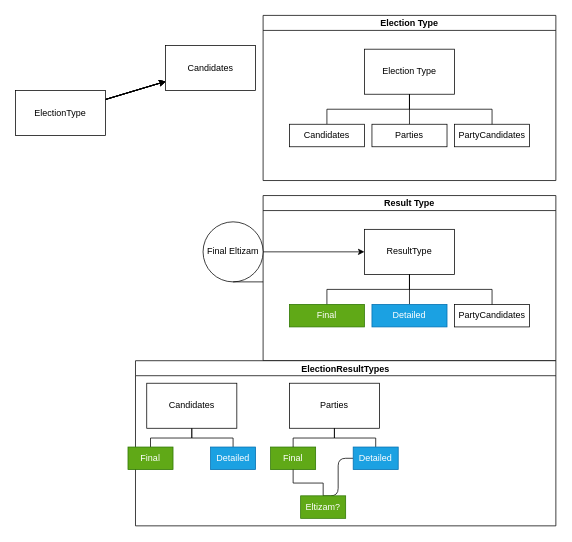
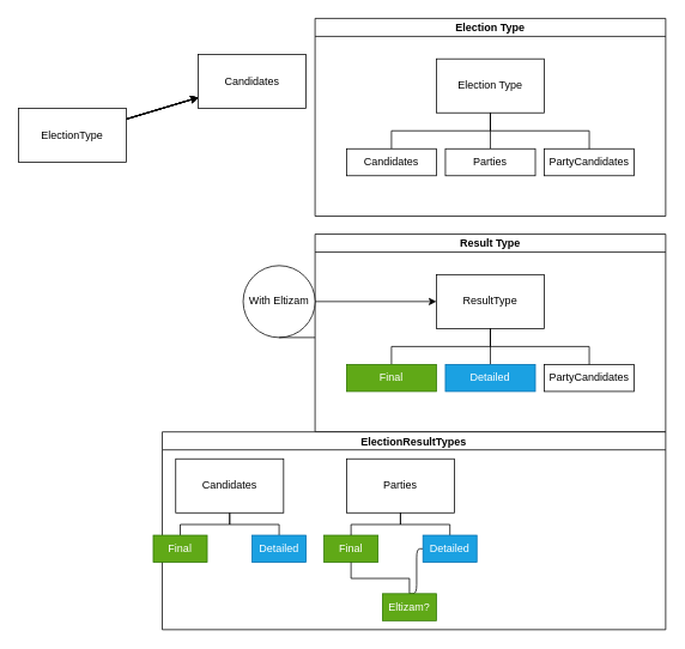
  <mxCell id="0" />
  <mxCell id="1" parent="0" />
  <mxCell id="2" value="" style="edgeStyle=none;html=1;" edge="1" parent="1" source="9" target="10"><mxGeometry relative="1" as="geometry" /></mxCell>
  <mxCell id="3" value="" style="edgeStyle=none;html=1;" edge="1" parent="1" source="9" target="10"><mxGeometry relative="1" as="geometry" /></mxCell>
  <mxCell id="4" value="" style="edgeStyle=none;html=1;" edge="1" parent="1" source="9" target="10"><mxGeometry relative="1" as="geometry" /></mxCell>
  <mxCell id="5" value="" style="edgeStyle=none;html=1;" edge="1" parent="1" source="9" target="10"><mxGeometry relative="1" as="geometry" /></mxCell>
  <mxCell id="6" value="" style="edgeStyle=none;html=1;" edge="1" parent="1" source="9" target="10"><mxGeometry relative="1" as="geometry" /></mxCell>
  <mxCell id="7" value="" style="edgeStyle=none;html=1;" edge="1" parent="1" source="9" target="10"><mxGeometry relative="1" as="geometry" /></mxCell>
  <mxCell id="8" value="" style="edgeStyle=none;html=1;" edge="1" parent="1" source="9" target="10"><mxGeometry relative="1" as="geometry" /></mxCell>
  <mxCell id="9" value="ElectionType" style="rounded=0;whiteSpace=wrap;html=1;" vertex="1" parent="1"><mxGeometry x="20" y="120" width="120" height="60" as="geometry" /></mxCell>
  <mxCell id="10" value="Candidates" style="whiteSpace=wrap;html=1;rounded=0;" vertex="1" parent="1"><mxGeometry x="220" y="60" width="120" height="60" as="geometry" /></mxCell>
  <mxCell id="11" value="Election Type" style="swimlane;startSize=20;horizontal=1;containerType=tree;newEdgeStyle={&quot;edgeStyle&quot;:&quot;elbowEdgeStyle&quot;,&quot;startArrow&quot;:&quot;none&quot;,&quot;endArrow&quot;:&quot;none&quot;};" vertex="1" parent="1"><mxGeometry x="350" y="20" width="390" height="220" as="geometry" /></mxCell>
  <mxCell id="12" value="" style="edgeStyle=elbowEdgeStyle;elbow=vertical;sourcePerimeterSpacing=0;targetPerimeterSpacing=0;startArrow=none;endArrow=none;rounded=0;curved=0;" edge="1" parent="11" source="13" target="14"><mxGeometry relative="1" as="geometry" /></mxCell>
  <mxCell id="13" value="Election Type" style="whiteSpace=wrap;html=1;align=center;treeFolding=1;treeMoving=1;newEdgeStyle={&quot;edgeStyle&quot;:&quot;elbowEdgeStyle&quot;,&quot;startArrow&quot;:&quot;none&quot;,&quot;endArrow&quot;:&quot;none&quot;};" vertex="1" parent="11"><mxGeometry x="135" y="45" width="120" height="60" as="geometry" /></mxCell>
  <mxCell id="14" value="Candidates" style="whiteSpace=wrap;html=1;align=center;verticalAlign=middle;treeFolding=1;treeMoving=1;newEdgeStyle={&quot;edgeStyle&quot;:&quot;elbowEdgeStyle&quot;,&quot;startArrow&quot;:&quot;none&quot;,&quot;endArrow&quot;:&quot;none&quot;};" vertex="1" parent="11"><mxGeometry x="35" y="145" width="100" height="30" as="geometry" /></mxCell>
  <mxCell id="15" value="" style="edgeStyle=elbowEdgeStyle;elbow=vertical;sourcePerimeterSpacing=0;targetPerimeterSpacing=0;startArrow=none;endArrow=none;rounded=0;curved=0;" edge="1" target="16" source="13" parent="11"><mxGeometry relative="1" as="geometry"><mxPoint x="550" y="220" as="sourcePoint" /></mxGeometry></mxCell>
  <mxCell id="16" value="Parties" style="whiteSpace=wrap;html=1;align=center;verticalAlign=middle;treeFolding=1;treeMoving=1;newEdgeStyle={&quot;edgeStyle&quot;:&quot;elbowEdgeStyle&quot;,&quot;startArrow&quot;:&quot;none&quot;,&quot;endArrow&quot;:&quot;none&quot;};" vertex="1" parent="11"><mxGeometry x="145" y="145" width="100" height="30" as="geometry" /></mxCell>
  <mxCell id="17" value="PartyCandidates" style="whiteSpace=wrap;html=1;align=center;verticalAlign=middle;treeFolding=1;treeMoving=1;newEdgeStyle={&quot;edgeStyle&quot;:&quot;elbowEdgeStyle&quot;,&quot;startArrow&quot;:&quot;none&quot;,&quot;endArrow&quot;:&quot;none&quot;};" vertex="1" parent="11"><mxGeometry x="255" y="145" width="100" height="30" as="geometry" /></mxCell>
  <mxCell id="18" value="" style="edgeStyle=elbowEdgeStyle;elbow=vertical;sourcePerimeterSpacing=0;targetPerimeterSpacing=0;startArrow=none;endArrow=none;rounded=0;curved=0;" edge="1" parent="11" source="13" target="17"><mxGeometry relative="1" as="geometry" /></mxCell>
  <mxCell id="19" value="Result Type" style="swimlane;startSize=20;horizontal=1;containerType=tree;newEdgeStyle={&quot;edgeStyle&quot;:&quot;elbowEdgeStyle&quot;,&quot;startArrow&quot;:&quot;none&quot;,&quot;endArrow&quot;:&quot;none&quot;};" vertex="1" parent="1"><mxGeometry x="350" y="260" width="390" height="220" as="geometry" /></mxCell>
  <mxCell id="20" value="" style="edgeStyle=elbowEdgeStyle;elbow=vertical;sourcePerimeterSpacing=0;targetPerimeterSpacing=0;startArrow=none;endArrow=none;rounded=0;curved=0;" edge="1" parent="19" source="21" target="22"><mxGeometry relative="1" as="geometry" /></mxCell>
  <mxCell id="21" value="ResultType" style="whiteSpace=wrap;html=1;align=center;treeFolding=1;treeMoving=1;newEdgeStyle={&quot;edgeStyle&quot;:&quot;elbowEdgeStyle&quot;,&quot;startArrow&quot;:&quot;none&quot;,&quot;endArrow&quot;:&quot;none&quot;};" vertex="1" parent="19"><mxGeometry x="135" y="45" width="120" height="60" as="geometry" /></mxCell>
  <mxCell id="22" value="Final" style="whiteSpace=wrap;html=1;align=center;verticalAlign=middle;treeFolding=1;treeMoving=1;newEdgeStyle={&quot;edgeStyle&quot;:&quot;elbowEdgeStyle&quot;,&quot;startArrow&quot;:&quot;none&quot;,&quot;endArrow&quot;:&quot;none&quot;};fillColor=#60a917;fontColor=#ffffff;strokeColor=#2D7600;" vertex="1" parent="19"><mxGeometry x="35" y="145" width="100" height="30" as="geometry" /></mxCell>
  <mxCell id="23" value="" style="edgeStyle=elbowEdgeStyle;elbow=vertical;sourcePerimeterSpacing=0;targetPerimeterSpacing=0;startArrow=none;endArrow=none;rounded=0;curved=0;" edge="1" parent="19" source="21" target="24"><mxGeometry relative="1" as="geometry"><mxPoint x="550" y="220" as="sourcePoint" /></mxGeometry></mxCell>
  <mxCell id="24" value="Detailed" style="whiteSpace=wrap;html=1;align=center;verticalAlign=middle;treeFolding=1;treeMoving=1;newEdgeStyle={&quot;edgeStyle&quot;:&quot;elbowEdgeStyle&quot;,&quot;startArrow&quot;:&quot;none&quot;,&quot;endArrow&quot;:&quot;none&quot;};fillColor=#1ba1e2;fontColor=#ffffff;strokeColor=#006EAF;" vertex="1" parent="19"><mxGeometry x="145" y="145" width="100" height="30" as="geometry" /></mxCell>
  <mxCell id="25" value="PartyCandidates" style="whiteSpace=wrap;html=1;align=center;verticalAlign=middle;treeFolding=1;treeMoving=1;newEdgeStyle={&quot;edgeStyle&quot;:&quot;elbowEdgeStyle&quot;,&quot;startArrow&quot;:&quot;none&quot;,&quot;endArrow&quot;:&quot;none&quot;};" vertex="1" parent="19"><mxGeometry x="255" y="145" width="100" height="30" as="geometry" /></mxCell>
  <mxCell id="26" value="" style="edgeStyle=elbowEdgeStyle;elbow=vertical;sourcePerimeterSpacing=0;targetPerimeterSpacing=0;startArrow=none;endArrow=none;rounded=0;curved=0;" edge="1" parent="19" source="21" target="25"><mxGeometry relative="1" as="geometry" /></mxCell>
  <mxCell id="27" style="edgeStyle=none;html=1;" edge="1" parent="1" source="28" target="21"><mxGeometry relative="1" as="geometry" /></mxCell>
- <mxCell id="28" value="Final Eltizam" style="shape=tapeData;whiteSpace=wrap;html=1;perimeter=ellipsePerimeter;" vertex="1" parent="1"><mxGeometry x="270" y="295" width="80" height="80" as="geometry" /></mxCell>
+ <mxCell id="28" value="With Eltizam" style="shape=tapeData;whiteSpace=wrap;html=1;perimeter=ellipsePerimeter;" vertex="1" parent="1"><mxGeometry x="270" y="295" width="80" height="80" as="geometry" /></mxCell>
  <mxCell id="29" value="ElectionResultTypes" style="swimlane;startSize=20;horizontal=1;containerType=tree;newEdgeStyle={&quot;edgeStyle&quot;:&quot;elbowEdgeStyle&quot;,&quot;startArrow&quot;:&quot;none&quot;,&quot;endArrow&quot;:&quot;none&quot;};" vertex="1" parent="1"><mxGeometry x="180" y="480" width="560" height="220" as="geometry" /></mxCell>
  <mxCell id="30" value="" style="edgeStyle=elbowEdgeStyle;elbow=vertical;sourcePerimeterSpacing=0;targetPerimeterSpacing=0;startArrow=none;endArrow=none;rounded=0;curved=0;" edge="1" parent="29" source="31" target="32"><mxGeometry relative="1" as="geometry" /></mxCell>
  <mxCell id="31" value="Candidates" style="whiteSpace=wrap;html=1;align=center;treeFolding=1;treeMoving=1;newEdgeStyle={&quot;edgeStyle&quot;:&quot;elbowEdgeStyle&quot;,&quot;startArrow&quot;:&quot;none&quot;,&quot;endArrow&quot;:&quot;none&quot;};" vertex="1" parent="29"><mxGeometry x="15" y="30" width="120" height="60" as="geometry" /></mxCell>
  <mxCell id="32" value="Final" style="whiteSpace=wrap;html=1;align=center;verticalAlign=middle;treeFolding=1;treeMoving=1;newEdgeStyle={&quot;edgeStyle&quot;:&quot;elbowEdgeStyle&quot;,&quot;startArrow&quot;:&quot;none&quot;,&quot;endArrow&quot;:&quot;none&quot;};fillColor=#60a917;fontColor=#ffffff;strokeColor=#2D7600;" vertex="1" parent="29"><mxGeometry x="-10" y="115" width="60" height="30" as="geometry" /></mxCell>
  <mxCell id="33" value="" style="edgeStyle=elbowEdgeStyle;elbow=vertical;sourcePerimeterSpacing=0;targetPerimeterSpacing=0;startArrow=none;endArrow=none;rounded=0;curved=0;" edge="1" parent="29" source="31" target="34"><mxGeometry relative="1" as="geometry"><mxPoint x="550" y="220" as="sourcePoint" /></mxGeometry></mxCell>
  <mxCell id="34" value="Detailed" style="whiteSpace=wrap;html=1;align=center;verticalAlign=middle;treeFolding=1;treeMoving=1;newEdgeStyle={&quot;edgeStyle&quot;:&quot;elbowEdgeStyle&quot;,&quot;startArrow&quot;:&quot;none&quot;,&quot;endArrow&quot;:&quot;none&quot;};fillColor=#1ba1e2;fontColor=#ffffff;strokeColor=#006EAF;" vertex="1" parent="29"><mxGeometry x="100" y="115" width="60" height="30" as="geometry" /></mxCell>
  <mxCell id="35" value="Parties" style="whiteSpace=wrap;html=1;align=center;treeFolding=1;treeMoving=1;newEdgeStyle={&quot;edgeStyle&quot;:&quot;elbowEdgeStyle&quot;,&quot;startArrow&quot;:&quot;none&quot;,&quot;endArrow&quot;:&quot;none&quot;};" vertex="1" parent="29"><mxGeometry x="205" y="30" width="120" height="60" as="geometry" /></mxCell>
  <mxCell id="36" value="Final" style="whiteSpace=wrap;html=1;align=center;verticalAlign=middle;treeFolding=1;treeMoving=1;newEdgeStyle={&quot;edgeStyle&quot;:&quot;elbowEdgeStyle&quot;,&quot;startArrow&quot;:&quot;none&quot;,&quot;endArrow&quot;:&quot;none&quot;};fillColor=#60a917;fontColor=#ffffff;strokeColor=#2D7600;" vertex="1" parent="29"><mxGeometry x="180" y="115" width="60" height="30" as="geometry" /></mxCell>
  <mxCell id="37" value="" style="edgeStyle=elbowEdgeStyle;elbow=vertical;sourcePerimeterSpacing=0;targetPerimeterSpacing=0;startArrow=none;endArrow=none;rounded=0;curved=0;" edge="1" parent="29" source="35" target="36"><mxGeometry relative="1" as="geometry" /></mxCell>
  <mxCell id="38" value="" style="edgeStyle=elbowEdgeStyle;elbow=vertical;sourcePerimeterSpacing=0;targetPerimeterSpacing=0;startArrow=none;endArrow=none;rounded=0;curved=0;" edge="1" parent="29" source="35" target="40"><mxGeometry relative="1" as="geometry"><mxPoint x="550" y="-360" as="sourcePoint" /></mxGeometry></mxCell>
  <mxCell id="39" style="edgeStyle=elbowEdgeStyle;html=1;startArrow=none;endArrow=none;entryX=0.5;entryY=0;entryDx=0;entryDy=0;" edge="1" parent="29" source="40" target="42"><mxGeometry relative="1" as="geometry" /></mxCell>
  <mxCell id="40" value="Detailed" style="whiteSpace=wrap;html=1;align=center;verticalAlign=middle;treeFolding=1;treeMoving=1;newEdgeStyle={&quot;edgeStyle&quot;:&quot;elbowEdgeStyle&quot;,&quot;startArrow&quot;:&quot;none&quot;,&quot;endArrow&quot;:&quot;none&quot;};fillColor=#1ba1e2;fontColor=#ffffff;strokeColor=#006EAF;" vertex="1" parent="29"><mxGeometry x="290" y="115" width="60" height="30" as="geometry" /></mxCell>
  <mxCell id="41" value="" style="edgeStyle=elbowEdgeStyle;elbow=vertical;sourcePerimeterSpacing=0;targetPerimeterSpacing=0;startArrow=none;endArrow=none;rounded=0;curved=0;" edge="1" target="42" source="36" parent="29"><mxGeometry relative="1" as="geometry"><mxPoint x="455" y="670" as="sourcePoint" /></mxGeometry></mxCell>
- <mxCell id="42" value="Eltizam?" style="whiteSpace=wrap;html=1;align=center;verticalAlign=middle;treeFolding=1;treeMoving=1;newEdgeStyle={&quot;edgeStyle&quot;:&quot;elbowEdgeStyle&quot;,&quot;startArrow&quot;:&quot;none&quot;,&quot;endArrow&quot;:&quot;none&quot;};fillColor=#60a917;fontColor=#ffffff;strokeColor=#2D7600;" vertex="1" parent="29"><mxGeometry x="220" y="180" width="60" height="30" as="geometry" /></mxCell>
+ <mxCell id="42" value="Eltizam?" style="whiteSpace=wrap;html=1;align=center;verticalAlign=middle;treeFolding=1;treeMoving=1;newEdgeStyle={&quot;edgeStyle&quot;:&quot;elbowEdgeStyle&quot;,&quot;startArrow&quot;:&quot;none&quot;,&quot;endArrow&quot;:&quot;none&quot;};fillColor=#60a917;fontColor=#ffffff;strokeColor=#2D7600;" vertex="1" parent="29"><mxGeometry x="245" y="180" width="60" height="30" as="geometry" /></mxCell>
